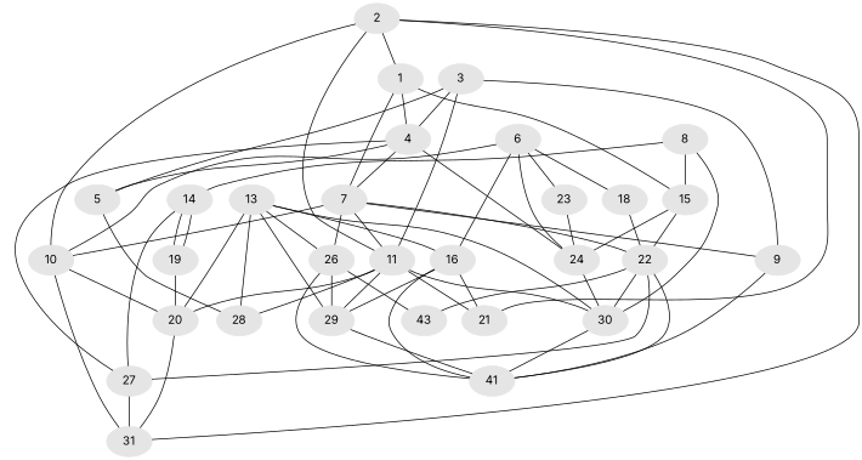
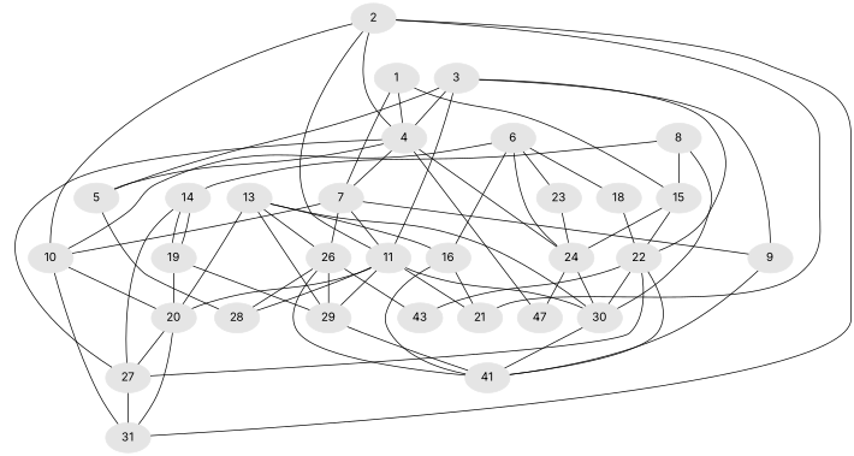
  graph {
    fontname=Inter
    node [color=gray90 fontname=Inter style=filled]
    edge [fontname=Inter]
    4 [super="+34"]
    7 [super="+25"]
    5
    24 [super="+45"]
    27 [super="+49"]
+   47
    1
    15 [super="+39"]
    10 [super="+50"]
    11 [super="+40"]
    9
    26 [super="+52"]
    22 [super="+46"]
    2 [super="+37"]
    21
    31 [super="+48"]
    20 [super="+35"]
    28 [super="+32"]
    30 [super="+38"]
    29 [super="+42"]
    3 [super="+12"]
    41 [super="+44"]
    43
    6 [super="+17"]
    16 [super="+33"]
    18
    23
    14 [super="+51"]
    19
    8
    13 [super="+36"]
    4 -- 7
    4 -- 5
    4 -- 24
    4 -- 27
+   4 -- 47
    7 -- 10
    7 -- 11 [weight=2]
    7 -- 9
    7 -- 26
    5 -- 28
+   24 -- 47
    24 -- 30
    27 -- 31
    1 -- 4
    1 -- 7
    1 -- 15
    15 -- 24
    15 -- 22
    10 -- 31 [weight=2]
    10 -- 20
    11 -- 21
    11 -- 20
    11 -- 28
    11 -- 30
    11 -- 29
    9 -- 41
-   13 -- 28
+   26 -- 28
    26 -- 29
    26 -- 41
    26 -- 43
    22 -- 27
    22 -- 30
    22 -- 41
    22 -- 43
-   2 -- 1
+   2 -- 4
    2 -- 10
    2 -- 11
    2 -- 21
    2 -- 31
+   20 -- 27
    20 -- 31
    30 -- 41
    29 -- 41
    3 -- 4 [weight=2]
    3 -- 5
    3 -- 11
    3 -- 9
-   7 -- 22
+   3 -- 22
    6 -- 24 [weight=2]
    6 -- 10
    6 -- 16 [weight=2]
    6 -- 18
    6 -- 23
    16 -- 21
    16 -- 41
    18 -- 22
    23 -- 24
    14 -- 27 [weight=2]
    14 -- 19
    14 -- 19
    19 -- 20
-   16 -- 29 [weight=2]
+   19 -- 29 [weight=2]
    8 -- 15
    8 -- 30
    8 -- 14
    13 -- 26
    13 -- 20 [weight=2]
    13 -- 30
    13 -- 29
    13 -- 16
  }
